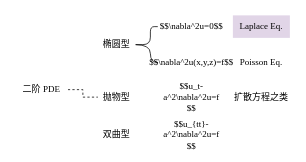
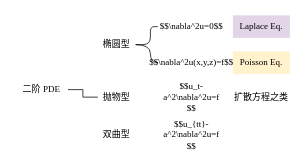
  <mxCell id="0" />
  <mxCell id="1" value="图框" parent="0" />
  <mxCell id="2" value="抛物型" style="rounded=0;whiteSpace=wrap;html=1;fontFamily=黑体;labelBorderColor=none;strokeColor=none;" parent="1" vertex="1"><mxGeometry x="130" y="114" width="50" height="30" as="geometry" /></mxCell>
  <mxCell id="3" style="edgeStyle=orthogonalEdgeStyle;orthogonalLoop=1;jettySize=auto;html=1;entryX=0;entryY=0.5;entryDx=0;entryDy=0;endArrow=none;endFill=0;fontFamily=黑体;rounded=1;" parent="1" source="5" target="8" edge="1"><mxGeometry relative="1" as="geometry" /></mxCell>
  <mxCell id="4" style="edgeStyle=orthogonalEdgeStyle;orthogonalLoop=1;jettySize=auto;html=1;exitX=1;exitY=0.5;exitDx=0;exitDy=0;endArrow=none;endFill=0;fontFamily=黑体;curved=1;" parent="1" source="5" target="9" edge="1"><mxGeometry relative="1" as="geometry" /></mxCell>
  <mxCell id="5" value="椭圆型" style="rounded=0;whiteSpace=wrap;html=1;fontFamily=黑体;labelBorderColor=none;strokeColor=none;fontColor=default;" parent="1" vertex="1"><mxGeometry x="130" y="44" width="50" height="30" as="geometry" /></mxCell>
- <mxCell id="6" style="edgeStyle=orthogonalEdgeStyle;rounded=0;orthogonalLoop=1;jettySize=auto;html=1;exitX=1;exitY=0.5;exitDx=0;exitDy=0;entryX=0;entryY=0.5;entryDx=0;entryDy=0;endArrow=none;endFill=0;fontFamily=黑体;dashed=1;" parent="1" source="7" target="2" edge="1"><mxGeometry relative="1" as="geometry" /></mxCell>
+ <mxCell id="6" style="edgeStyle=orthogonalEdgeStyle;rounded=0;orthogonalLoop=1;jettySize=auto;html=1;exitX=1;exitY=0.5;exitDx=0;exitDy=0;entryX=0;entryY=0.5;entryDx=0;entryDy=0;endArrow=none;endFill=0;fontFamily=黑体;" parent="1" source="7" target="2" edge="1"><mxGeometry relative="1" as="geometry" /></mxCell>
  <mxCell id="7" value="二阶 &lt;font face=&quot;Times New Roman&quot;&gt;PDE&lt;/font&gt;" style="rounded=0;whiteSpace=wrap;html=1;fontFamily=黑体;labelBorderColor=none;strokeColor=none;" parent="1" vertex="1"><mxGeometry x="20" y="104" width="70" height="30" as="geometry" /></mxCell>
  <mxCell id="8" value="$$\nabla^2u=0$$" style="rounded=0;whiteSpace=wrap;html=1;fontFamily=Times New Roman;labelBorderColor=none;strokeColor=none;" parent="1" vertex="1"><mxGeometry x="210" y="20" width="90" height="30" as="geometry" /></mxCell>
  <mxCell id="9" value="$$\nabla^2u(x,y,z)=f$$" style="rounded=0;whiteSpace=wrap;html=1;fontFamily=Times New Roman;labelBorderColor=none;strokeColor=none;" parent="1" vertex="1"><mxGeometry x="210" y="68" width="90" height="30" as="geometry" /></mxCell>
  <mxCell id="10" value="$$u_t-a^2\nabla^2u=f&lt;br&gt;$$" style="rounded=0;whiteSpace=wrap;html=1;fontFamily=Times New Roman;labelBorderColor=none;strokeColor=none;" parent="1" vertex="1"><mxGeometry x="205" y="114" width="100" height="30" as="geometry" /></mxCell>
  <mxCell id="11" value="$$u_{tt}-a^2\nabla^2u=f&lt;br&gt;$$" style="rounded=0;whiteSpace=wrap;html=1;fontFamily=Times New Roman;labelBorderColor=none;strokeColor=none;" parent="1" vertex="1"><mxGeometry x="217" y="164" width="76" height="30" as="geometry" /></mxCell>
  <mxCell id="12" value="双曲型" style="rounded=0;whiteSpace=wrap;html=1;fontFamily=黑体;labelBorderColor=none;strokeColor=none;" vertex="1" parent="1"><mxGeometry x="130" y="164" width="50" height="30" as="geometry" /></mxCell>
  <mxCell id="13" value="Laplace Eq." style="rounded=0;whiteSpace=wrap;html=1;fontFamily=Times New Roman;labelBorderColor=none;strokeColor=none;fillColor=#e1d5e7;" vertex="1" parent="1"><mxGeometry x="310" y="20" width="76" height="30" as="geometry" /></mxCell>
- <mxCell id="14" value="Poisson Eq." style="rounded=0;whiteSpace=wrap;html=1;fontFamily=Times New Roman;labelBorderColor=none;strokeColor=none;" vertex="1" parent="1"><mxGeometry x="310" y="68" width="76" height="30" as="geometry" /></mxCell>
+ <mxCell id="14" value="Poisson Eq." style="rounded=0;whiteSpace=wrap;html=1;fontFamily=Times New Roman;labelBorderColor=none;strokeColor=none;fillColor=#fff2cc;" vertex="1" parent="1"><mxGeometry x="310" y="68" width="76" height="30" as="geometry" /></mxCell>
  <mxCell id="15" value="扩散方程之类" style="rounded=0;whiteSpace=wrap;html=1;fontFamily=黑体;labelBorderColor=none;strokeColor=none;" vertex="1" parent="1"><mxGeometry x="310" y="114" width="76" height="30" as="geometry" /></mxCell>
  <mxCell id="16" value="连接线" parent="0" />
